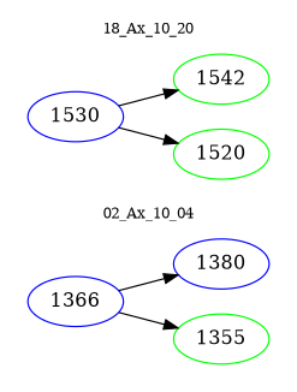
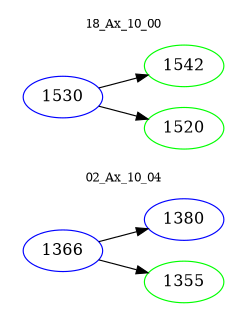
  digraph {
    rankdir=LR
    node [color=blue]
    edge [color=black]
    n1 [label=1366]
    n2 [color=green label=1355]
    n3 [label=1380]
    n4 [label=1530]
    n5 [color=green label=1520]
    n6 [color=green label=1542]
    subgraph cluster_1 {
      color=white
      fontsize=10
      label="02_Ax_10_04"
      n1
      n2
      n3
    }
    subgraph cluster_2 {
      color=white
      fontsize=10
-     label="18_Ax_10_20"
+     label="18_Ax_10_00"
      n4
      n5
      n6
    }
    n1 -> n2
    n1 -> n3
    n4 -> n5
    n4 -> n6
  }
